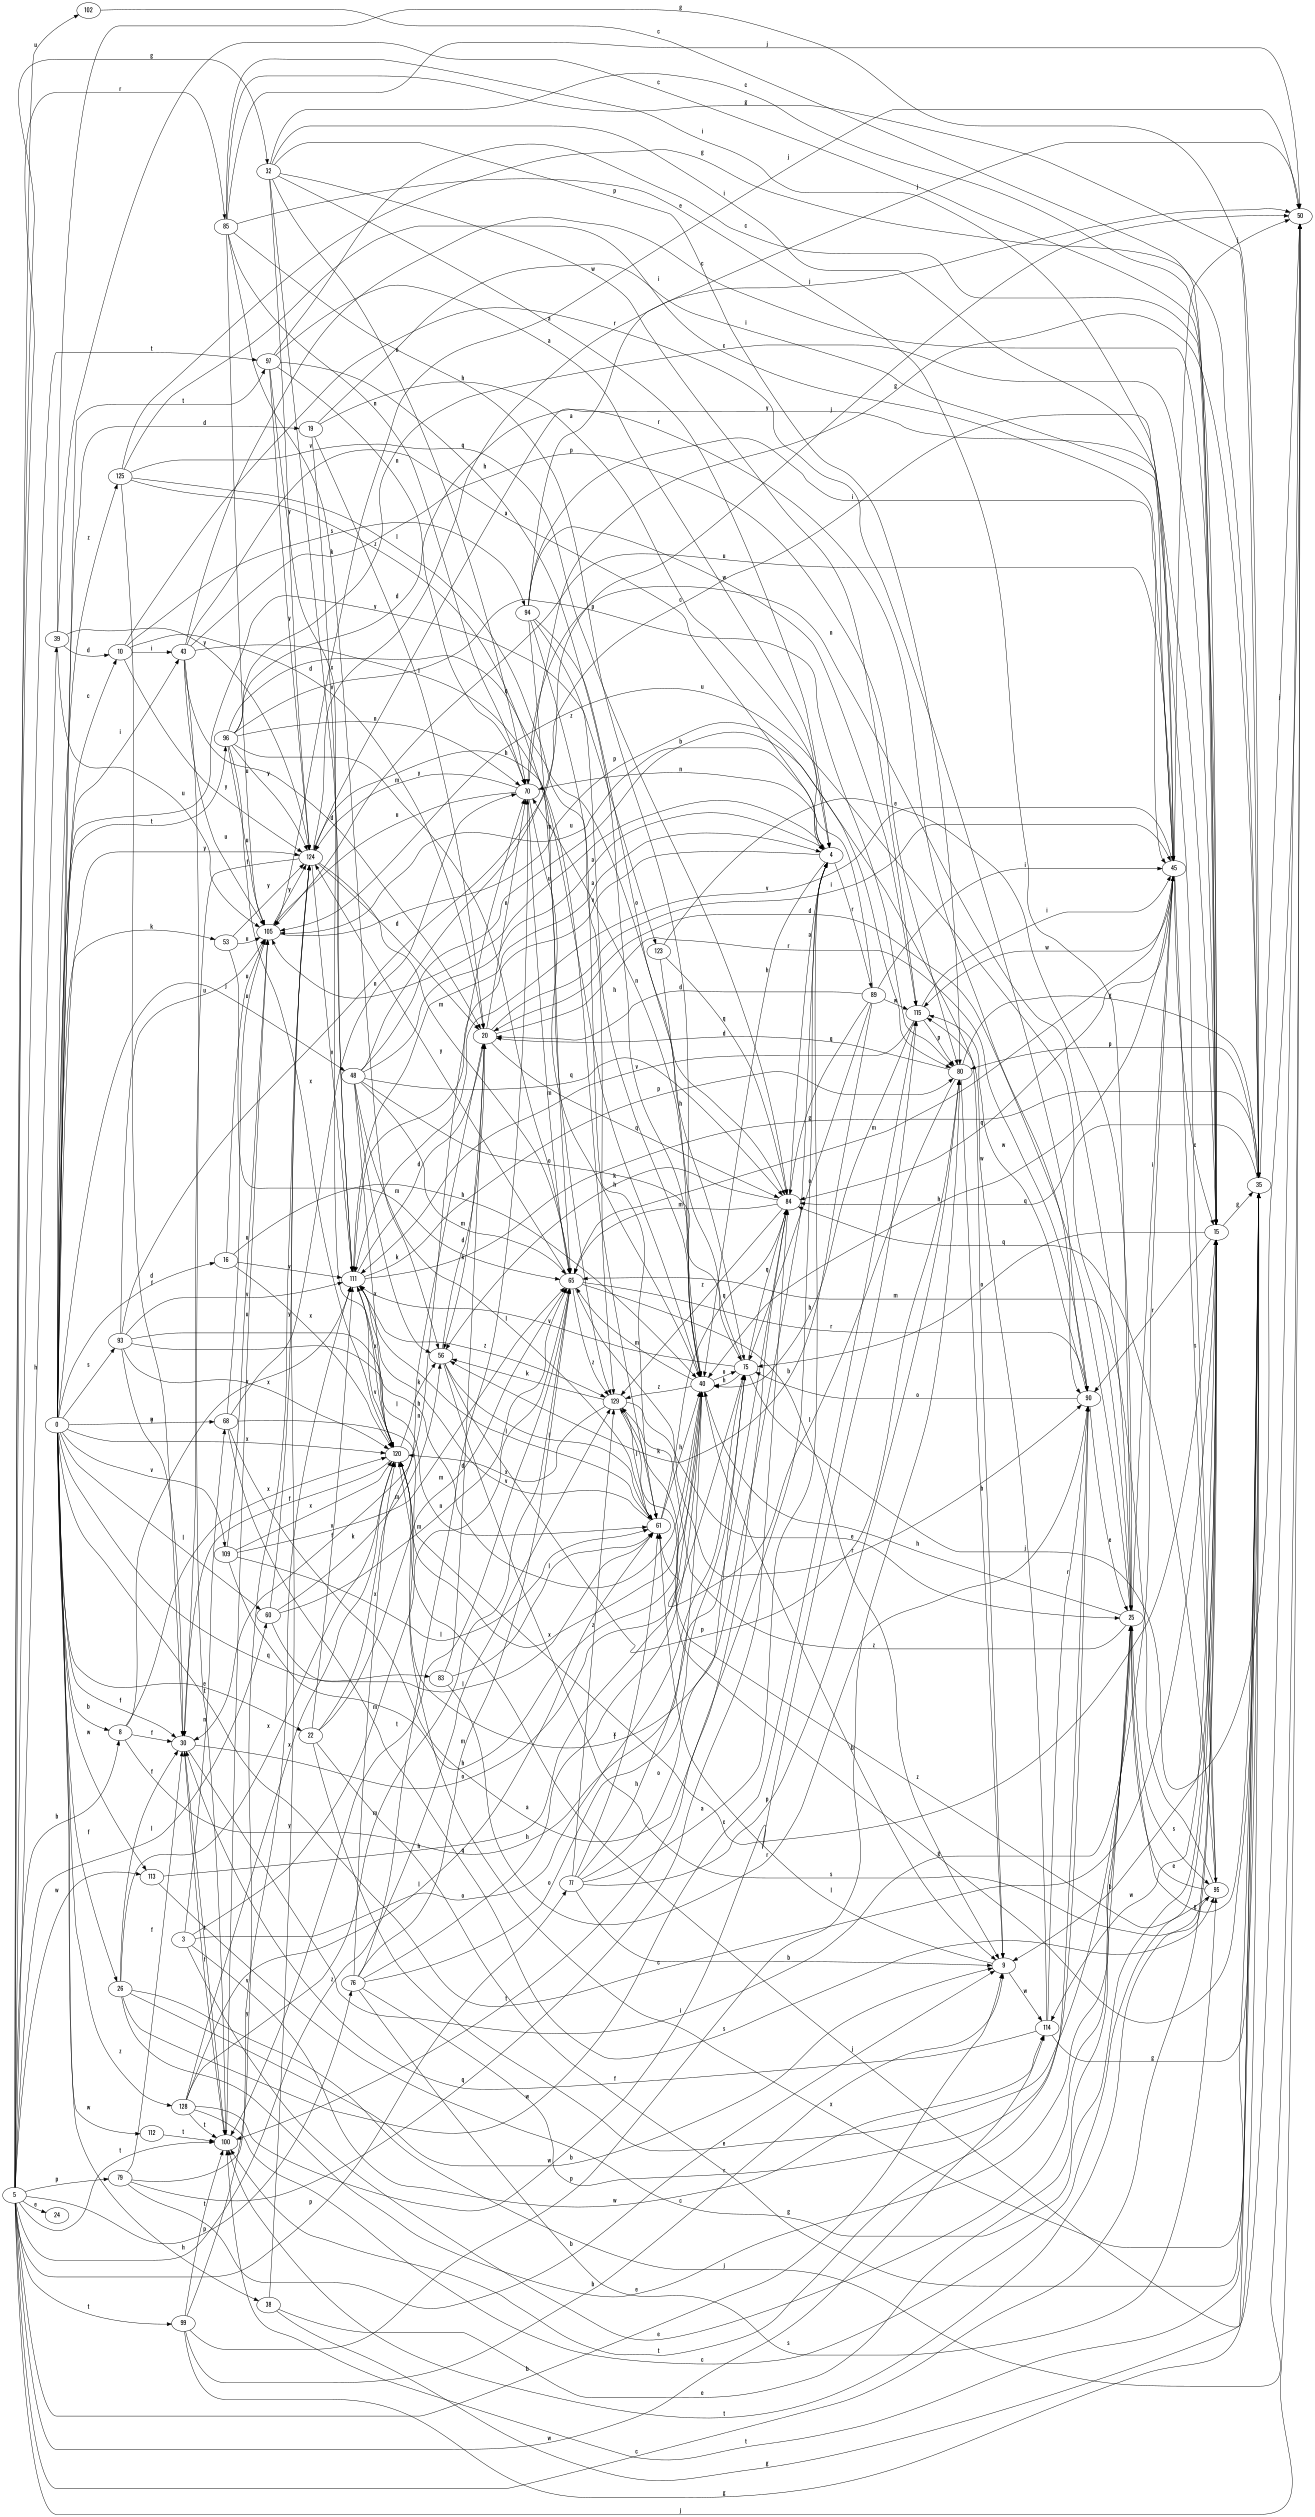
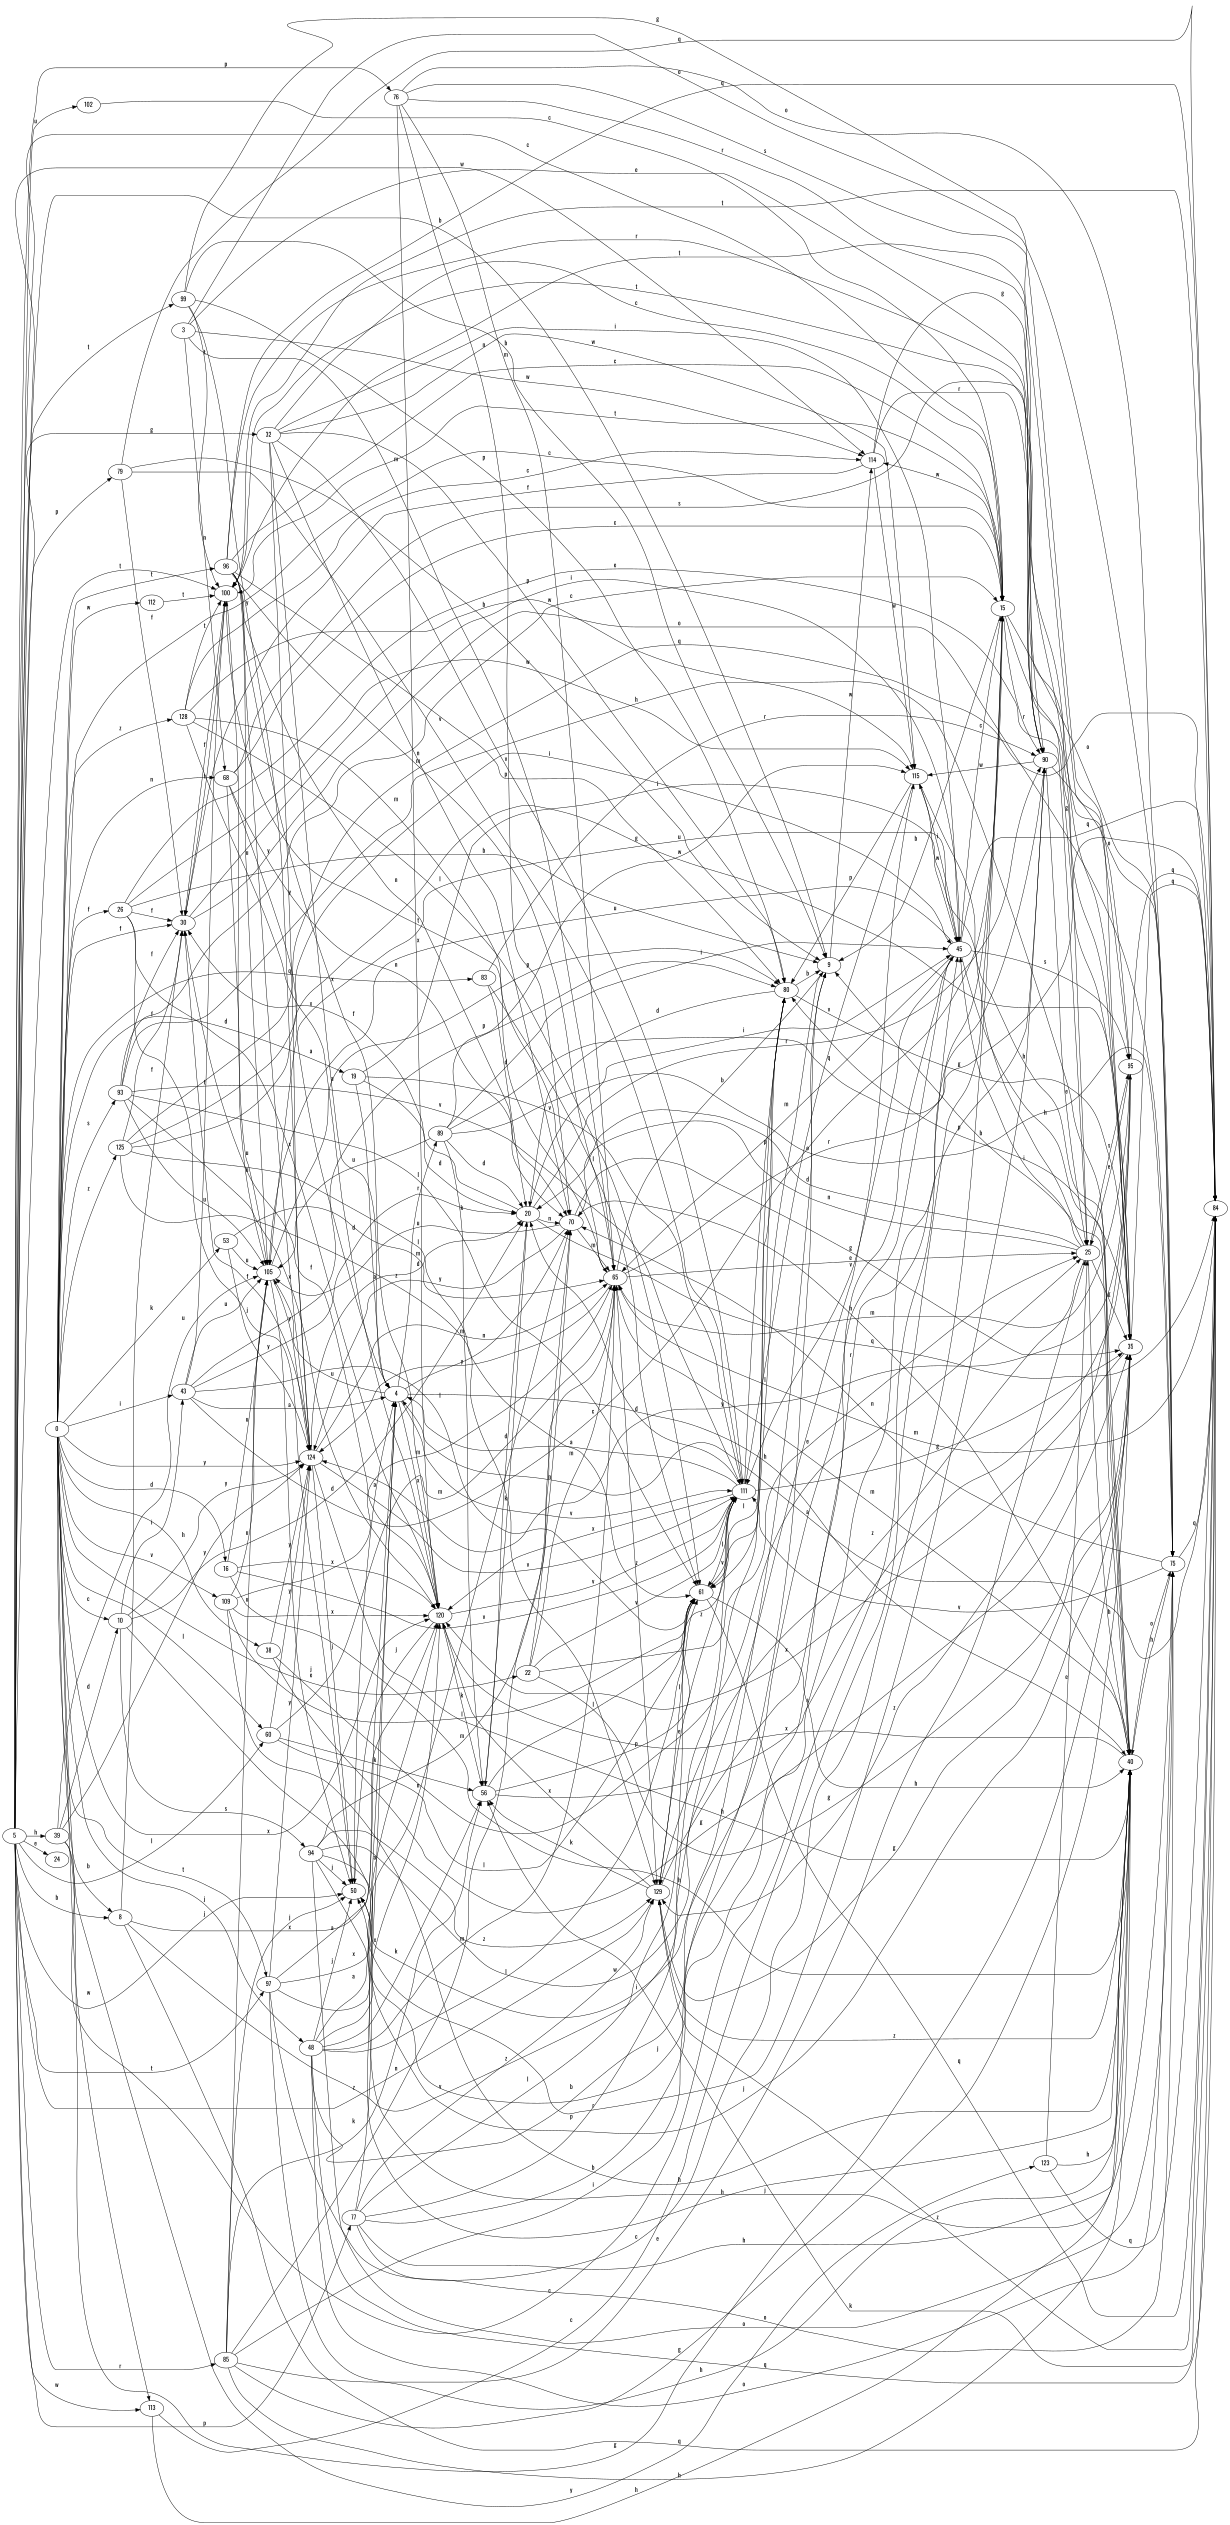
  strict digraph {
    fontname=Oswald
    rankdir=LR
    node [fontname=Oswald]
    edge [fontname=Oswald]
    0
    8
    10
    15
    16
    19
    22
    26
    30
    38
    43
    48
    53
    60
    68
    83
    93
    96
    97
    109
    112
    113
    120
    123
    124
    125
    128
    111
    84
    20
    90
    94
    9
    100
    114
    75
    35
    40
    105
    4
    45
    25
    65
    70
    50
    115
    61
    80
    56
    95
    129
    n52 [label=5]
    24
    32
    39
    76
    77
    79
    85
    99
    102
    3
    89
    0 -> 8 [label=b]
    0 -> 10 [label=c]
    0 -> 15 [label=c]
    0 -> 16 [label=d]
    0 -> 19 [label=d]
    0 -> 22 [label=e]
    0 -> 26 [label=f]
    0 -> 30 [label=f]
    0 -> 38 [label=h]
    0 -> 43 [label=i]
    0 -> 48 [label=j]
    0 -> 53 [label=k]
    0 -> 60 [label=l]
    0 -> 68 [label=n]
    0 -> 83 [label=q]
    0 -> 93 [label=s]
    0 -> 96 [label=t]
    0 -> 97 [label=t]
    0 -> 109 [label=v]
    0 -> 112 [label=w]
    0 -> 113 [label=w]
    0 -> 120 [label=x]
    0 -> 123 [label=y]
    0 -> 124 [label=y]
    0 -> 125 [label=z]
    0 -> 128 [label=z]
    8 -> 30 [label=f]
    8 -> 120 [label=x]
    8 -> 111 [label=v]
    8 -> 84 [label=q]
    10 -> 43 [label=i]
    10 -> 124 [label=y]
    10 -> 20 [label=d]
    10 -> 90 [label=r]
    10 -> 94 [label=s]
    15 -> 90 [label=r]
    15 -> 9 [label=b]
    15 -> 100 [label=t]
    15 -> 114 [label=w]
    15 -> 75 [label=o]
    15 -> 35 [label=g]
    16 -> 120 [label=x]
    16 -> 111 [label=v]
    16 -> 40 [label=h]
    16 -> 105 [label=u]
    19 -> 111 [label=v]
    19 -> 20 [label=d]
    19 -> 4 [label=a]
    19 -> 45 [label=i]
    22 -> 111 [label=v]
    22 -> 35 [label=g]
    22 -> 25 [label=e]
    22 -> 65 [label=m]
    22 -> 70 [label=n]
    26 -> 30 [label=f]
    26 -> 120 [label=x]
    26 -> 9 [label=b]
    26 -> 25 [label=e]
    26 -> 50 [label=j]
    26 -> 115 [label=w]
    30 -> 100 [label=t]
    30 -> 75 [label=o]
    30 -> 45 [label=i]
    38 -> 124 [label=y]
    38 -> 35 [label=g]
    38 -> 25 [label=e]
    43 -> 15 [label=c]
    43 -> 20 [label=d]
    43 -> 100 [label=t]
    43 -> 105 [label=u]
    43 -> 4 [label=a]
    43 -> 61 [label=l]
    43 -> 80 [label=p]
    48 -> 120 [label=x]
    48 -> 84 [label=q]
    48 -> 9 [label=b]
    48 -> 75 [label=o]
    48 -> 4 [label=a]
    48 -> 65 [label=m]
    48 -> 50 [label=j]
    48 -> 61 [label=l]
    48 -> 56 [label=k]
    53 -> 124 [label=y]
    53 -> 105 [label=u]
    53 -> 65 [label=m]
    60 -> 124 [label=y]
    60 -> 65 [label=m]
    60 -> 61 [label=l]
    60 -> 56 [label=k]
    68 -> 15 [label=c]
    68 -> 105 [label=u]
    68 -> 4 [label=a]
    68 -> 70 [label=n]
    68 -> 95 [label=s]
    83 -> 20 [label=d]
    83 -> 90 [label=r]
    83 -> 61 [label=l]
    93 -> 15 [label=c]
    93 -> 30 [label=f]
    93 -> 120 [label=x]
    93 -> 111 [label=v]
    93 -> 40 [label=h]
    93 -> 105 [label=u]
    93 -> 61 [label=l]
    96 -> 15 [label=c]
    96 -> 120 [label=x]
    96 -> 124 [label=y]
    96 -> 84 [label=q]
    96 -> 90 [label=r]
    96 -> 105 [label=u]
    96 -> 65 [label=m]
    96 -> 70 [label=n]
    96 -> 80 [label=p]
    97 -> 15 [label=c]
    97 -> 120 [label=x]
    97 -> 124 [label=y]
    97 -> 40 [label=h]
    97 -> 4 [label=a]
    97 -> 70 [label=n]
    109 -> 120 [label=x]
    109 -> 40 [label=h]
    109 -> 105 [label=u]
    109 -> 65 [label=m]
    109 -> 61 [label=l]
    112 -> 100 [label=t]
    113 -> 15 [label=c]
    113 -> 40 [label=h]
    120 -> 30 [label=f]
    120 -> 111 [label=v]
    120 -> 50 [label=j]
    120 -> 56 [label=k]
    123 -> 84 [label=q]
    123 -> 40 [label=h]
    123 -> 25 [label=e]
    124 -> 30 [label=f]
    124 -> 111 [label=v]
    124 -> 20 [label=d]
    124 -> 40 [label=h]
    124 -> 65 [label=m]
    124 -> 50 [label=j]
    125 -> 30 [label=f]
    125 -> 84 [label=q]
    125 -> 35 [label=g]
    125 -> 45 [label=i]
    125 -> 61 [label=l]
    125 -> 129 [label=z]
-   128 -> 15 [label=c]
+   128 -> 114 [label=c]
    128 -> 120 [label=x]
    128 -> 100 [label=t]
    128 -> 65 [label=m]
    128 -> 115 [label=w]
    128 -> 61 [label=l]
    111 -> 120 [label=x]
    111 -> 20 [label=d]
    111 -> 35 [label=g]
    111 -> 4 [label=a]
    111 -> 61 [label=l]
    111 -> 80 [label=p]
    111 -> 129 [label=z]
    84 -> 100 [label=t]
    84 -> 4 [label=a]
    84 -> 65 [label=m]
    84 -> 56 [label=k]
    84 -> 129 [label=z]
    20 -> 30 [label=f]
    20 -> 84 [label=q]
    20 -> 90 [label=r]
    20 -> 45 [label=i]
    20 -> 70 [label=n]
    20 -> 56 [label=k]
    90 -> 100 [label=t]
    90 -> 75 [label=o]
    90 -> 25 [label=e]
    90 -> 115 [label=w]
    94 -> 75 [label=o]
    94 -> 40 [label=h]
    94 -> 45 [label=i]
    94 -> 65 [label=m]
    94 -> 50 [label=j]
    94 -> 115 [label=w]
    94 -> 129 [label=z]
    9 -> 114 [label=w]
    9 -> 61 [label=l]
    100 -> 30 [label=f]
    100 -> 105 [label=u]
    114 -> 30 [label=f]
    114 -> 90 [label=r]
    114 -> 35 [label=g]
    114 -> 115 [label=w]
    75 -> 111 [label=v]
    75 -> 84 [label=q]
    75 -> 40 [label=h]
    75 -> 70 [label=n]
    75 -> 50 [label=j]
    35 -> 120 [label=x]
    35 -> 84 [label=q]
    35 -> 100 [label=t]
    35 -> 50 [label=j]
    35 -> 80 [label=p]
    40 -> 120 [label=x]
    40 -> 9 [label=b]
    40 -> 75 [label=o]
    40 -> 65 [label=m]
    40 -> 129 [label=z]
    105 -> 124 [label=y]
    105 -> 50 [label=j]
    105 -> 80 [label=p]
    4 -> 120 [label=x]
    4 -> 111 [label=v]
    4 -> 40 [label=h]
    4 -> 105 [label=u]
    4 -> 70 [label=n]
    4 -> 89 [label=r]
    45 -> 15 [label=c]
    45 -> 111 [label=v]
    45 -> 84 [label=q]
    45 -> 40 [label=h]
    45 -> 105 [label=u]
    45 -> 65 [label=m]
    45 -> 50 [label=j]
    45 -> 115 [label=w]
    45 -> 95 [label=s]
    25 -> 20 [label=d]
    25 -> 35 [label=g]
    25 -> 40 [label=h]
    25 -> 105 [label=u]
    25 -> 45 [label=i]
    25 -> 70 [label=n]
    25 -> 95 [label=s]
    25 -> 129 [label=z]
    65 -> 124 [label=y]
    65 -> 90 [label=r]
    65 -> 9 [label=b]
    65 -> 100 [label=t]
    65 -> 25 [label=e]
    65 -> 129 [label=z]
    70 -> 124 [label=y]
    70 -> 35 [label=g]
    70 -> 40 [label=h]
    70 -> 105 [label=u]
    70 -> 65 [label=m]
+   50 -> 4 [label=a]
    115 -> 111 [label=v]
    115 -> 40 [label=h]
    115 -> 45 [label=i]
    115 -> 80 [label=p]
    61 -> 111 [label=v]
    61 -> 84 [label=q]
    61 -> 40 [label=h]
    80 -> 20 [label=d]
    80 -> 9 [label=b]
    80 -> 35 [label=g]
    80 -> 61 [label=l]
    56 -> 20 [label=d]
    56 -> 61 [label=l]
    56 -> 80 [label=p]
    56 -> 95 [label=s]
    95 -> 124 [label=y]
    95 -> 84 [label=q]
    95 -> 25 [label=e]
    95 -> 65 [label=m]
    95 -> 129 [label=z]
    129 -> 120 [label=x]
    129 -> 90 [label=r]
    129 -> 35 [label=g]
    129 -> 61 [label=l]
    129 -> 56 [label=k]
    n52 -> 8 [label=b]
    n52 -> 15 [label=c]
    n52 -> 60 [label=l]
    n52 -> 97 [label=t]
    n52 -> 113 [label=w]
    n52 -> 9 [label=b]
    n52 -> 100 [label=t]
    n52 -> 114 [label=w]
    n52 -> 50 [label=j]
    n52 -> 129 [label=z]
    n52 -> 24 [label=e]
    n52 -> 32 [label=g]
    n52 -> 39 [label=h]
    n52 -> 76 [label=p]
    n52 -> 77 [label=p]
    n52 -> 79 [label=p]
    n52 -> 85 [label=r]
    n52 -> 99 [label=t]
    n52 -> 102 [label=u]
    32 -> 15 [label=c]
    32 -> 124 [label=y]
    32 -> 111 [label=v]
    32 -> 4 [label=a]
    32 -> 45 [label=i]
    32 -> 70 [label=n]
    32 -> 115 [label=w]
    32 -> 80 [label=p]
    39 -> 10 [label=d]
    39 -> 15 [label=c]
    39 -> 124 [label=y]
    39 -> 35 [label=g]
    39 -> 105 [label=u]
    76 -> 120 [label=x]
    76 -> 90 [label=r]
    76 -> 75 [label=o]
-   76 -> 40 [label=h]
    76 -> 65 [label=m]
    76 -> 70 [label=n]
    76 -> 95 [label=s]
    77 -> 9 [label=b]
    77 -> 75 [label=o]
    77 -> 40 [label=h]
    77 -> 4 [label=a]
    77 -> 61 [label=l]
    77 -> 80 [label=p]
    77 -> 129 [label=z]
    79 -> 30 [label=f]
    79 -> 111 [label=v]
    79 -> 84 [label=q]
    79 -> 9 [label=b]
    85 -> 35 [label=g]
    85 -> 40 [label=h]
    85 -> 105 [label=u]
    85 -> 45 [label=i]
    85 -> 25 [label=e]
    85 -> 70 [label=n]
    85 -> 50 [label=j]
    85 -> 56 [label=k]
    99 -> 124 [label=y]
    99 -> 9 [label=b]
    99 -> 100 [label=t]
    99 -> 35 [label=g]
    99 -> 80 [label=p]
    102 -> 15 [label=c]
    3 -> 68 [label=n]
    3 -> 114 [label=w]
    3 -> 75 [label=o]
    3 -> 25 [label=e]
    3 -> 65 [label=m]
    89 -> 84 [label=q]
    89 -> 20 [label=d]
    89 -> 75 [label=o]
    89 -> 105 [label=u]
    89 -> 45 [label=i]
    89 -> 115 [label=w]
    89 -> 56 [label=k]
  }
